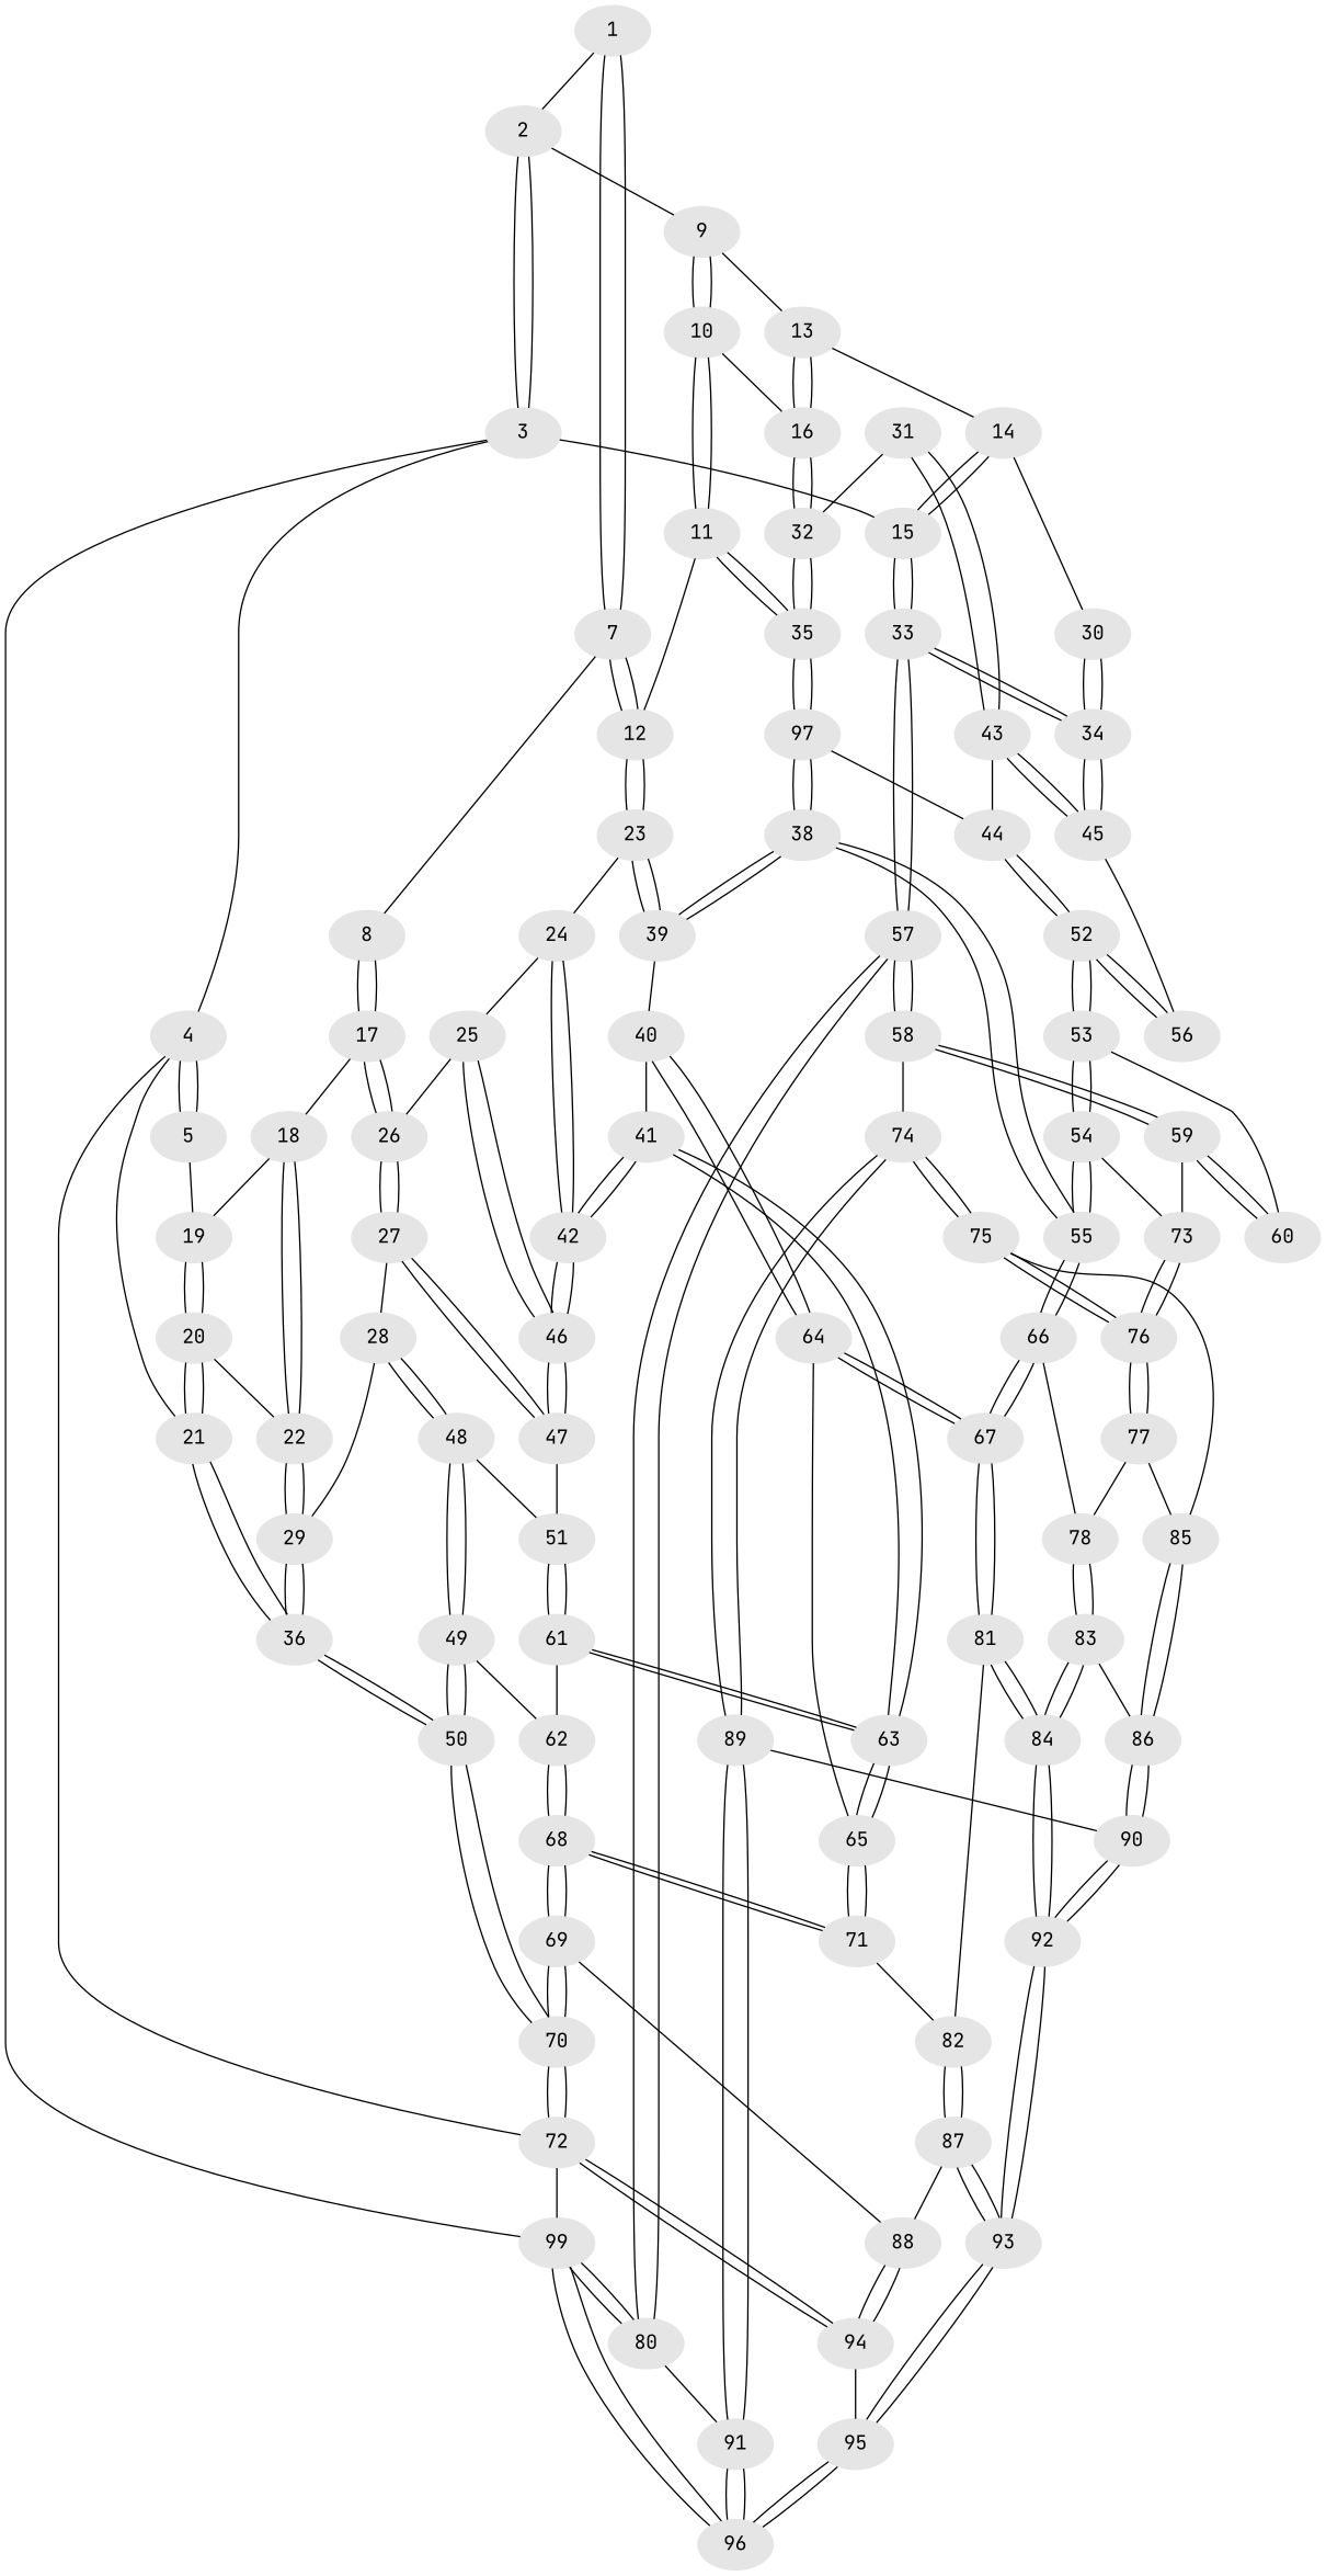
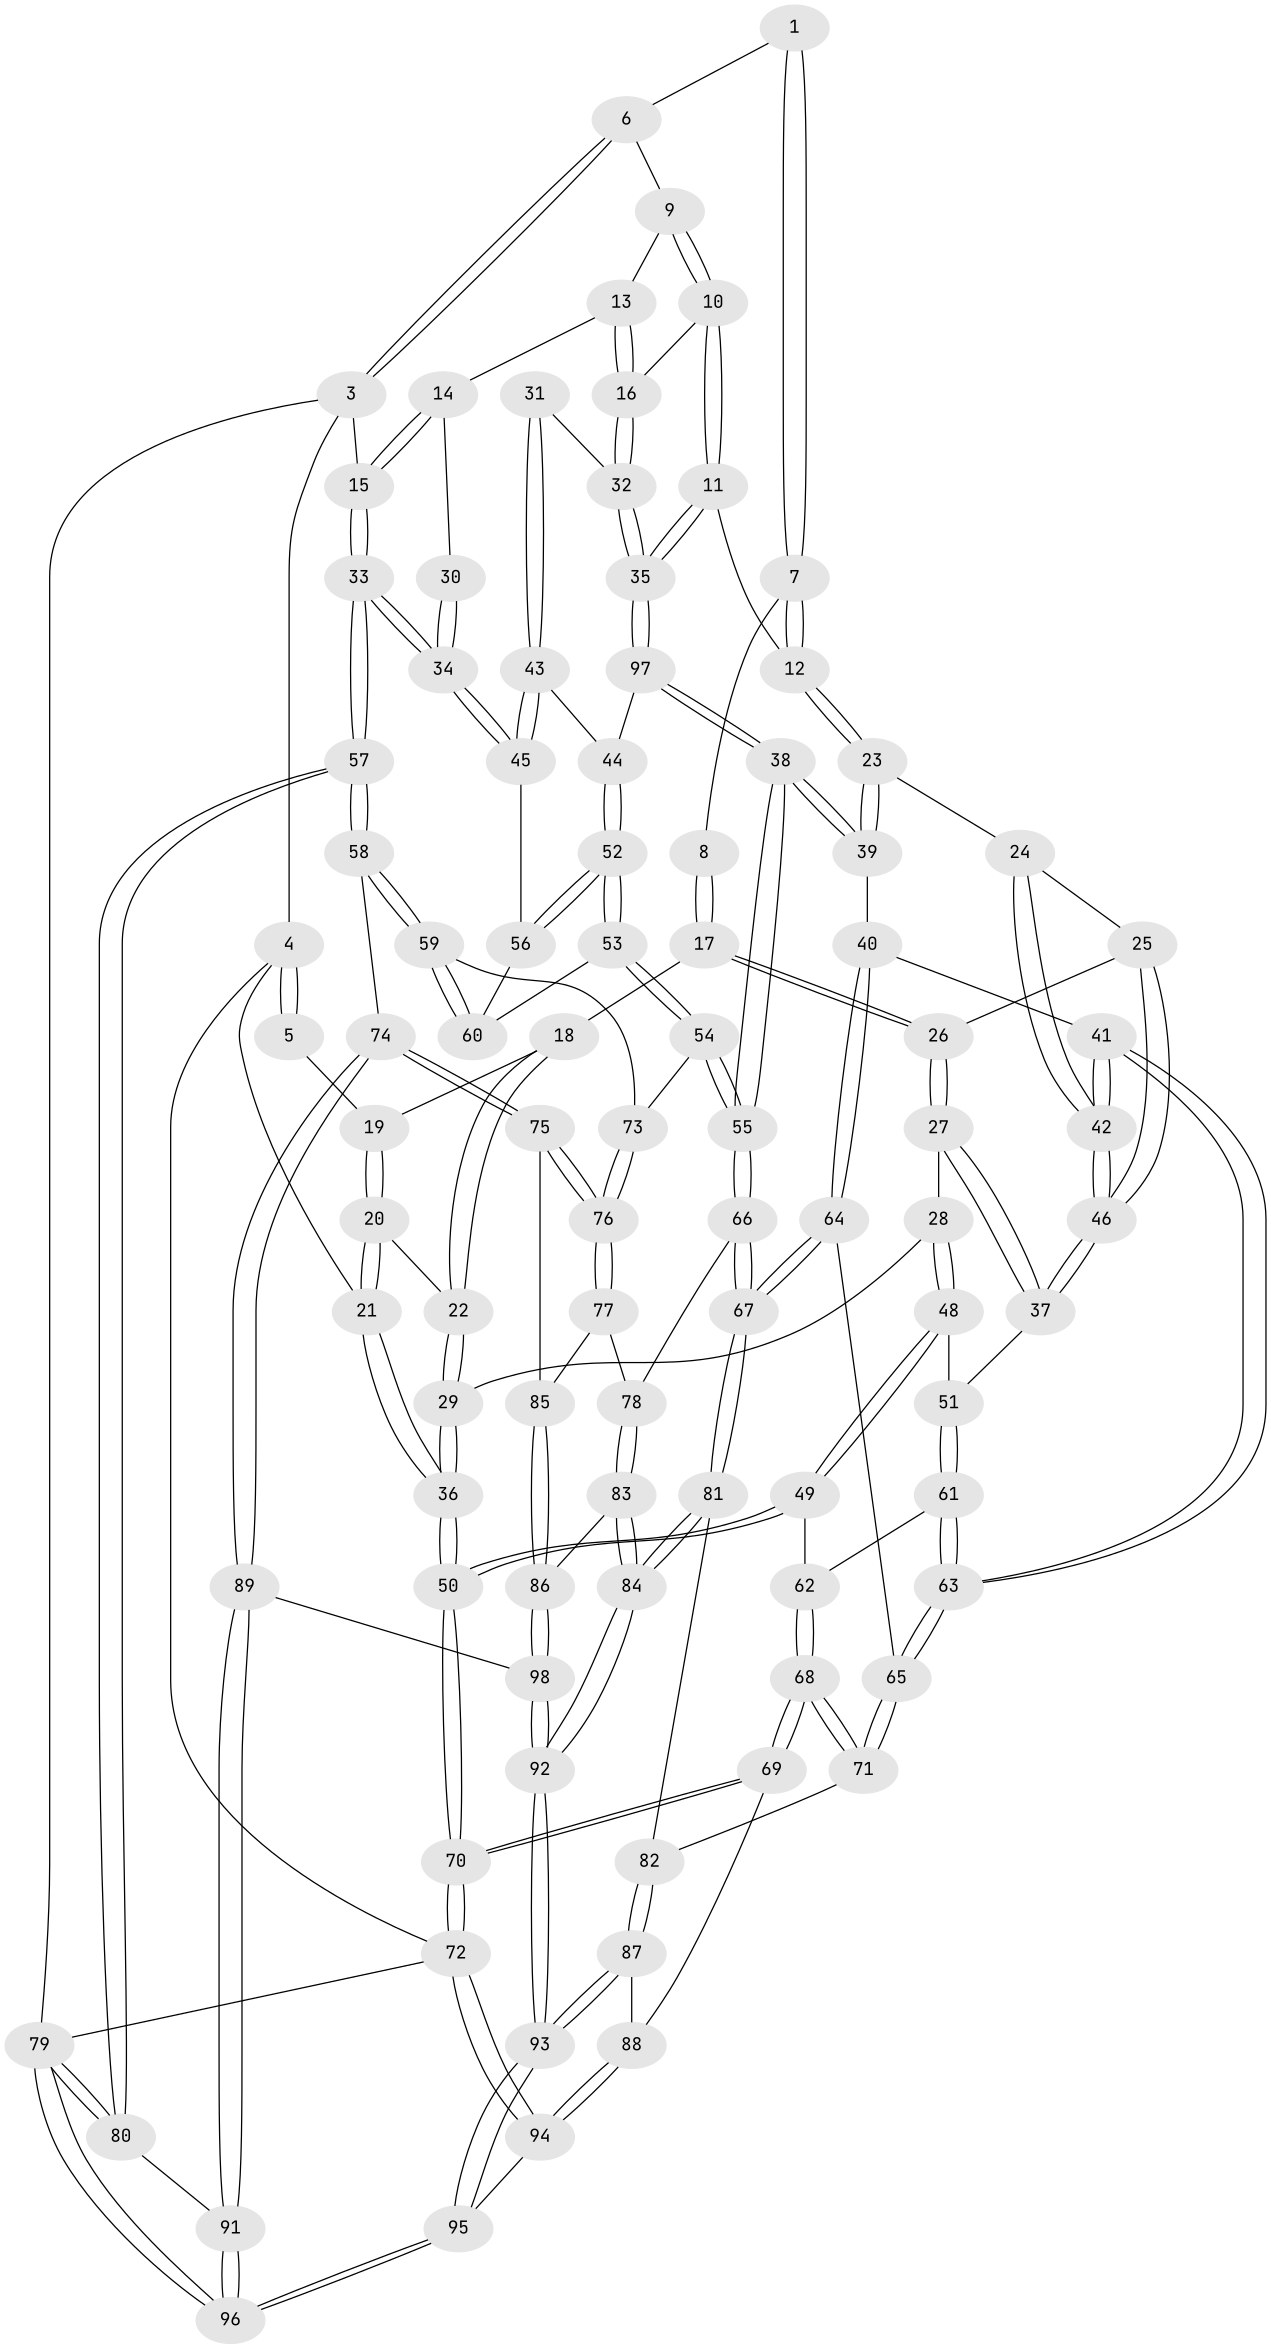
  graph {
    fontname="JetBrains Mono"
    node [color=gray90 fontname="JetBrains Mono" style=filled]
    edge [fontname="JetBrains Mono"]
    1
-   2
+   2 [label=6]
    7
    3
    9
    8
    12
    4
    15
-   79 [label=99]
+   79
    10
    13
    5
    21
    72
    33
    80
    96
    19
    36
    94
    20
    17
    23
    18
    26
    11
    16
    14
    35
    32
    n32 [label=97]
    24
    39
    30
    34
    57
    22
    27
    29
    50
    25
    42
    40
    46
-   47
+   47 [label=37]
    28
    48
    51
    49
    31
    43
    45
    44
    58
    56
    38
    70
    55
    52
    66
    41
    64
    63
    65
    67
    53
    60
    61
    62
    68
    54
    73
    76
    78
    59
    74
    91
    75
    89
    71
    69
    81
    82
    83
    84
    88
    87
    95
    77
    85
-   90
+   90 [label=98]
    86
    92
    93
    1 -- 2
    1 -- 7
    1 -- 7
    2 -- 3
    2 -- 3
    2 -- 9
    7 -- 8
    7 -- 12
    7 -- 12
    3 -- 4
    3 -- 15
    3 -- 79
    9 -- 10
    9 -- 10
    9 -- 13
    8 -- 17
    8 -- 17
    12 -- 23
    12 -- 23
    4 -- 5
    4 -- 5
    4 -- 21
    4 -- 72
    15 -- 33
    15 -- 33
    79 -- 80
    79 -- 80
    79 -- 96
    79 -- 96
    10 -- 11
    10 -- 11
    10 -- 16
    13 -- 16
    13 -- 16
    13 -- 14
    5 -- 19
    21 -- 36
    21 -- 36
    72 -- 79
    72 -- 94
    72 -- 94
    33 -- 34
    33 -- 34
    33 -- 57
    33 -- 57
    80 -- 91
    19 -- 20
    19 -- 20
    36 -- 50
    36 -- 50
    94 -- 95
    20 -- 21
    20 -- 21
    20 -- 22
    17 -- 18
    17 -- 26
    17 -- 26
    23 -- 24
    23 -- 39
    23 -- 39
    18 -- 19
    18 -- 22
    18 -- 22
    26 -- 27
    26 -- 27
    11 -- 12
    11 -- 35
    11 -- 35
    16 -- 32
    16 -- 32
    14 -- 15
    14 -- 15
    14 -- 30
    35 -- n32
    35 -- n32
    32 -- 35
    32 -- 35
    n32 -- 44
    n32 -- 38
    n32 -- 38
    24 -- 25
    24 -- 42
    24 -- 42
    39 -- 40
    30 -- 34
    30 -- 34
    34 -- 45
    34 -- 45
    57 -- 80
    57 -- 80
    57 -- 58
    57 -- 58
    22 -- 29
    22 -- 29
    27 -- 47
    27 -- 47
    27 -- 28
    29 -- 36
    29 -- 36
    50 -- 70
    50 -- 70
    25 -- 26
    25 -- 46
    25 -- 46
    42 -- 46
    42 -- 46
    40 -- 41
    40 -- 64
    40 -- 64
    46 -- 47
    46 -- 47
    47 -- 51
    28 -- 29
    28 -- 48
    28 -- 48
    48 -- 51
    48 -- 49
    48 -- 49
    51 -- 61
    51 -- 61
    49 -- 50
    49 -- 50
    49 -- 62
    31 -- 32
    31 -- 43
    31 -- 43
    43 -- 45
    43 -- 45
    43 -- 44
    45 -- 56
    44 -- 52
    44 -- 52
    58 -- 59
    58 -- 59
    58 -- 74
+   56 -- 60
    38 -- 39
    38 -- 39
    38 -- 55
    38 -- 55
    70 -- 72
    70 -- 72
    55 -- 66
    55 -- 66
    52 -- 56
    52 -- 56
    52 -- 53
    52 -- 53
    66 -- 67
    66 -- 67
    66 -- 78
    41 -- 42
    41 -- 42
    41 -- 63
    41 -- 63
    64 -- 65
    64 -- 67
    64 -- 67
    63 -- 65
    63 -- 65
    65 -- 71
    65 -- 71
    67 -- 81
    67 -- 81
    53 -- 60
    53 -- 54
    53 -- 54
    61 -- 63
    61 -- 63
    61 -- 62
    62 -- 68
    62 -- 68
    68 -- 71
    68 -- 71
    68 -- 69
    68 -- 69
    54 -- 55
    54 -- 55
    54 -- 73
    73 -- 76
    73 -- 76
    76 -- 77
    76 -- 77
    78 -- 83
    78 -- 83
    59 -- 60
    59 -- 60
    59 -- 73
    74 -- 75
    74 -- 75
    74 -- 89
    74 -- 89
    91 -- 96
    91 -- 96
    75 -- 76
    75 -- 76
    75 -- 85
    89 -- 91
    89 -- 91
    89 -- 90
    71 -- 82
    69 -- 70
    69 -- 70
    69 -- 88
    81 -- 82
    81 -- 84
    81 -- 84
    82 -- 87
    82 -- 87
    83 -- 84
    83 -- 84
    83 -- 86
    84 -- 92
    84 -- 92
    88 -- 94
    88 -- 94
    87 -- 88
    87 -- 93
    87 -- 93
    95 -- 96
    95 -- 96
    77 -- 78
    77 -- 85
    85 -- 86
    85 -- 86
    90 -- 92
    90 -- 92
    86 -- 90
    86 -- 90
    92 -- 93
    92 -- 93
    93 -- 95
    93 -- 95
  }
